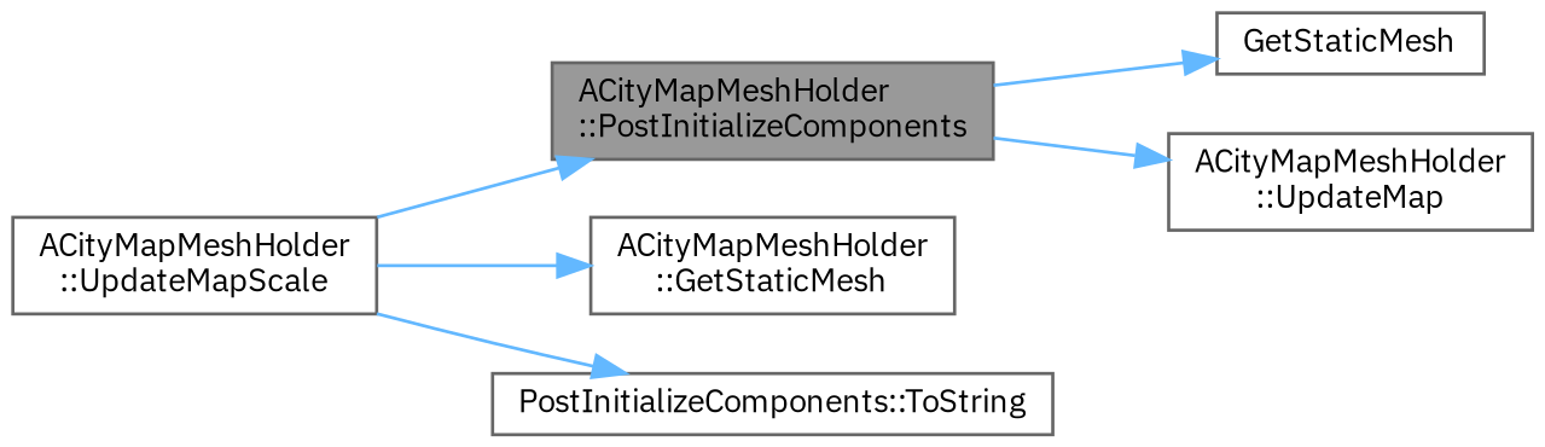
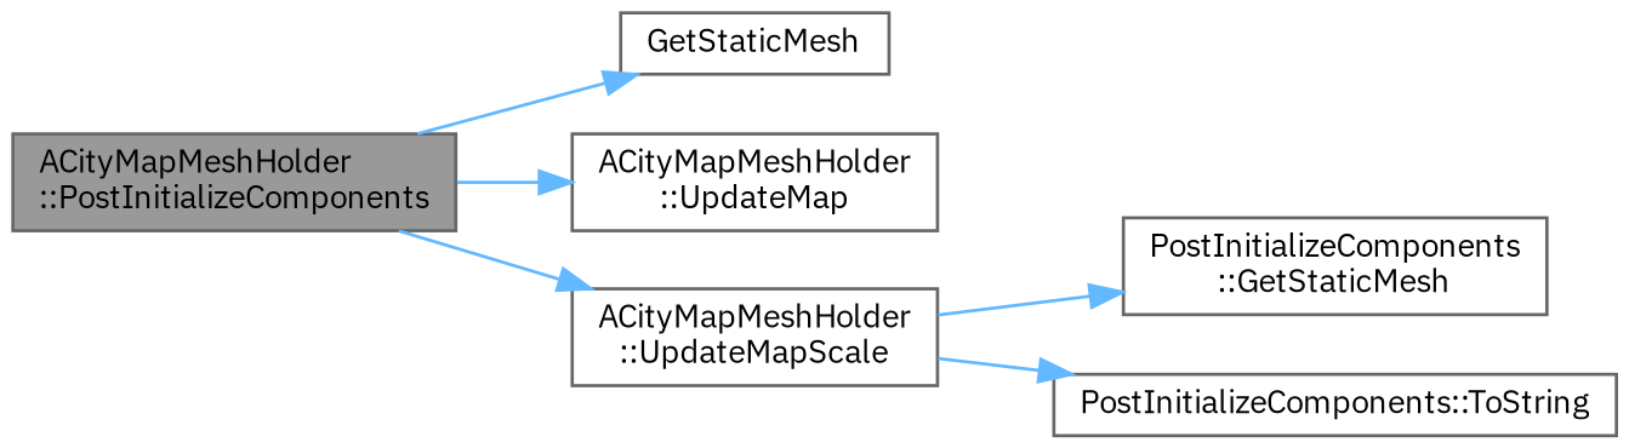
  digraph {
    fontname="IBM Plex Sans"
    rankdir=LR
    node [color=grey40 fillcolor=white fontname="IBM Plex Sans" fontsize=10 shape=box style=filled]
    edge [color=steelblue1 fontname="IBM Plex Sans" fontsize=10 labelfontname=Helvetica labelfontsize=10 style=solid]
    n1 [color=gray40 fillcolor=grey60 fontcolor=black height=0.2 label="ACityMapMeshHolder\l::PostInitializeComponents" width=0.4]
    n2 [height=0.2 label=GetStaticMesh width=0.4]
    n3 [height=0.2 label="ACityMapMeshHolder\l::UpdateMap" width=0.4]
    n4 [height=0.2 label="ACityMapMeshHolder\l::UpdateMapScale" width=0.4]
-   n5 [height=0.2 label="ACityMapMeshHolder\l::GetStaticMesh" width=0.4]
+   n5 [height=0.2 label="PostInitializeComponents\l::GetStaticMesh" width=0.4]
    n6 [height=0.2 label="PostInitializeComponents::ToString" width=0.4]
    n1 -> n2
    n1 -> n3
-   n4 -> n1
+   n1 -> n4
    n4 -> n5
    n4 -> n6
  }
